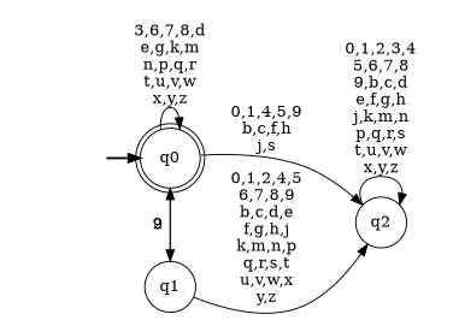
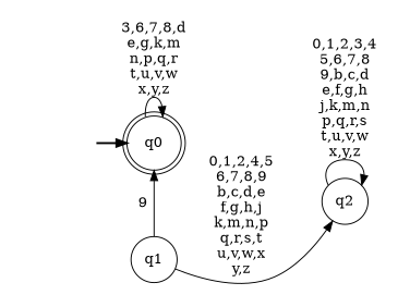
  digraph {
    rankdir=LR
    node [shape=circle style=filled color=black fillcolor=white]
    __start0 [height=0 shape=none style=invis width=0 color="" fillcolor=""]
    n2 [label=q0 shape=doublecircle style="rounded,filled"]
    n3 [label=q1]
    n4 [label=q2]
    subgraph cluster_1 {
      nodesep=0.15
      ranksep=0.15
      style=invis
      __start0
      n2
    }
    __start0 -> n2 [penwidth=2]
    n2 -> n2 [label="3,6,7,8,d\ne,g,k,m\nn,p,q,r\nt,u,v,w\nx,y,z"]
-   n2 -> n3 [label=2]
-   n2 -> n4 [label="0,1,4,5,9\nb,c,f,h\nj,s"]
    n3 -> n2 [label=9]
    n3 -> n4 [label="0,1,2,4,5\n6,7,8,9\nb,c,d,e\nf,g,h,j\nk,m,n,p\nq,r,s,t\nu,v,w,x\ny,z"]
    n4 -> n4 [label="0,1,2,3,4\n5,6,7,8\n9,b,c,d\ne,f,g,h\nj,k,m,n\np,q,r,s\nt,u,v,w\nx,y,z"]
  }
